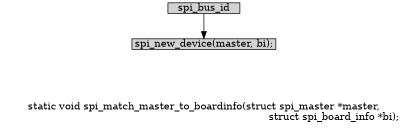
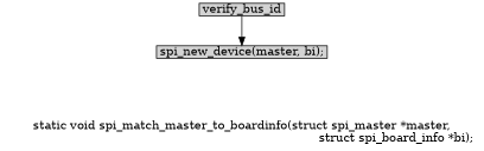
  digraph {
    label="\nstatic void spi_match_master_to_boardinfo(struct spi_master *master,\n										  struct spi_board_info *bi);"
    node [margin="0.05,0.005" shape=box style=filled]
-   n1 [height=0.1 label=spi_bus_id width=0.1]
+   n1 [height=0.1 label=verify_bus_id width=0.1]
    n2 [height=0.1 label="spi_new_device(master, bi);" width=0.1]
    n1 -> n2
  }
